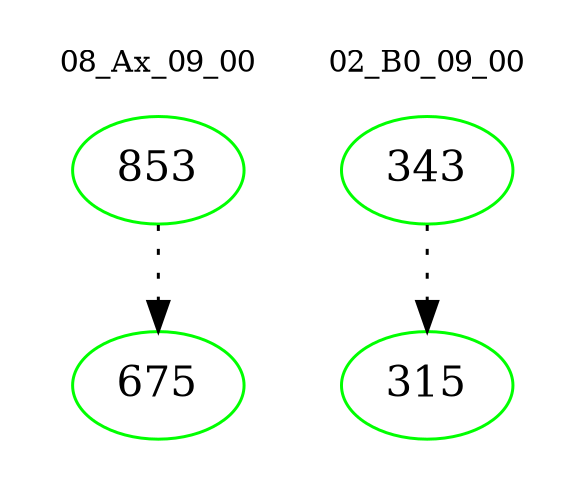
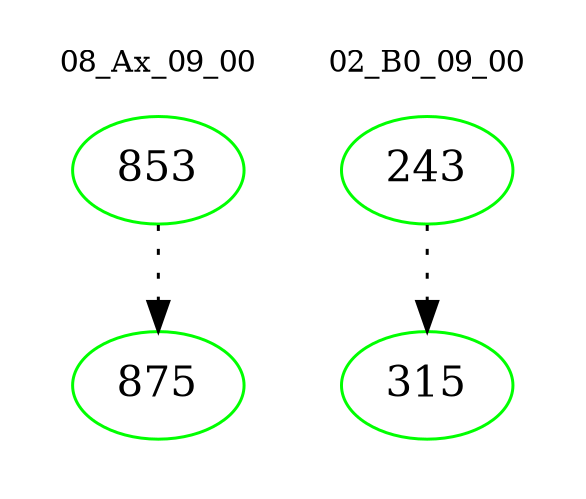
  digraph {
    node [color=green]
    edge [color=black style=dotted]
    n1 [label=853]
-   n2 [label=675]
-   n3 [label=343]
+   n2 [label=875]
+   n3 [label=243]
    n4 [label=315]
    subgraph cluster_1 {
      color=white
      fontsize=10
      label="08_Ax_09_00"
      n1
      n2
    }
    subgraph cluster_2 {
      color=white
      fontsize=10
      label="02_B0_09_00"
      n3
      n4
    }
    n1 -> n2
    n3 -> n4
  }
